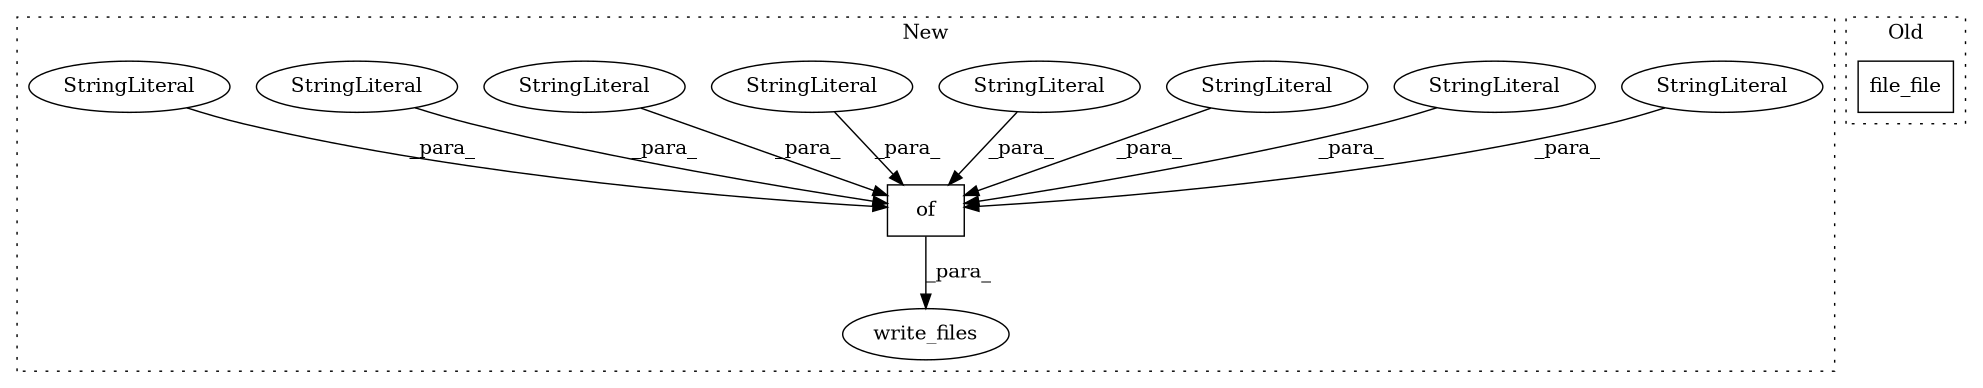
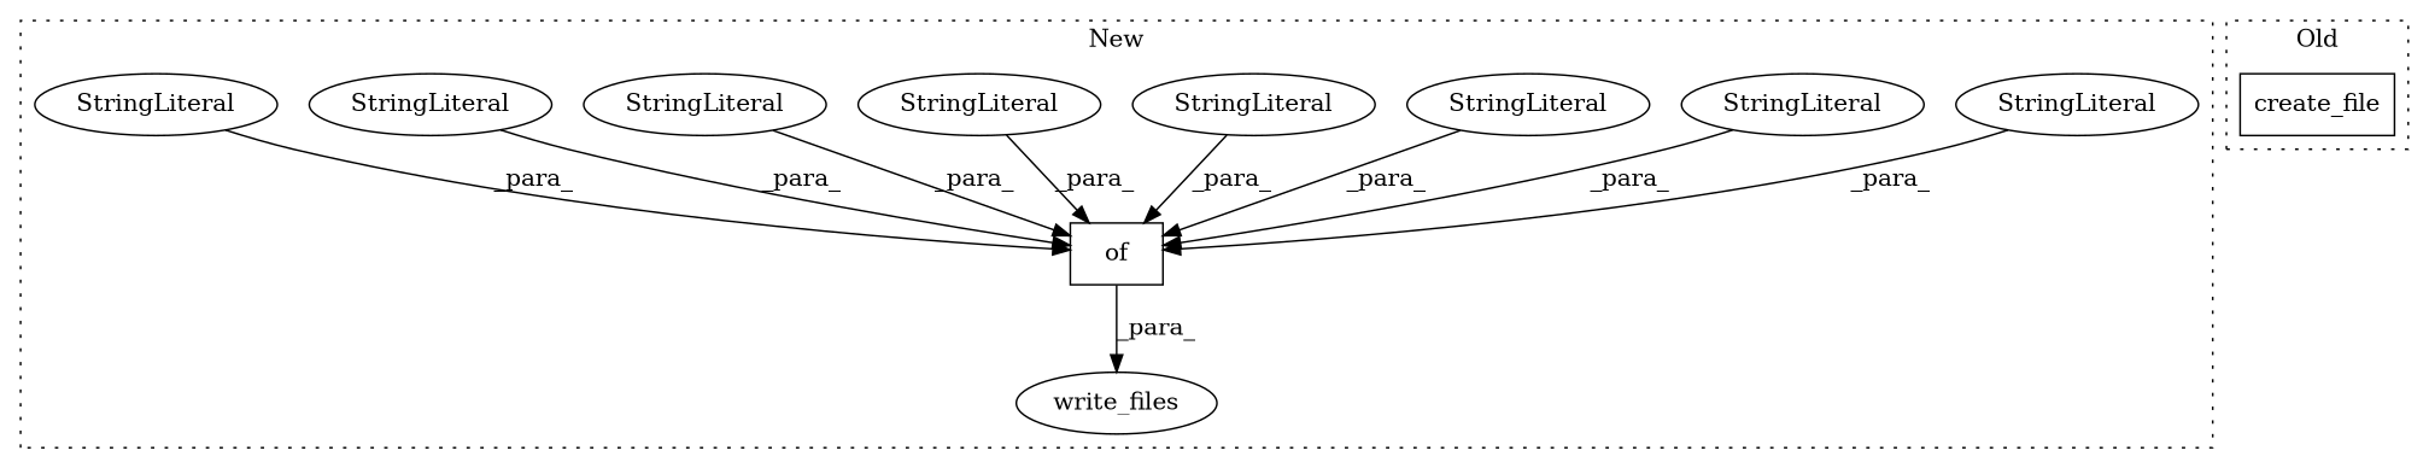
  digraph {
    node [a=45 l=20 shape=ellipse]
    n1 [a=32 l="12,1" label=write_files s="1551,1818"]
    n2 [a=32 l="3,1" label=of s="1567,1817" shape=box]
    n3 [l=2 label=StringLiteral s=1594]
    n4 [l=26 label=StringLiteral s=1742]
    n5 [l=24 label=StringLiteral s=1696]
    n6 [label=StringLiteral s=1797]
    n7 [label=StringLiteral s=1624]
    n8 [l=26 label=StringLiteral s=1666]
    n9 [l=24 label=StringLiteral s=1772]
    n10 [label=StringLiteral s=1645]
-   n11 [a=32 l="12,1" label=file_file s="1797,1835" shape=box]
+   n11 [a=32 l="12,1" label=create_file s="1797,1835" shape=box]
    subgraph cluster_1 {
      label=New
      style=dotted
      n1
      n2
      n3
      n4
      n5
      n6
      n7
      n8
      n9
      n10
    }
    subgraph cluster_2 {
      label=Old
      style=dotted
      n11
    }
    n2 -> n1 [label=_para_]
    n3 -> n2 [label=_para_]
    n4 -> n2 [label=_para_]
    n5 -> n2 [label=_para_]
    n6 -> n2 [label=_para_]
    n7 -> n2 [label=_para_]
    n8 -> n2 [label=_para_]
    n9 -> n2 [label=_para_]
    n10 -> n2 [label=_para_]
  }
